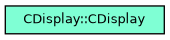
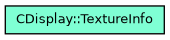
  digraph {
    rankdir=LR
-   n1 [color=black fillcolor=aquamarine fontname=Helvetica fontsize=10 height=0.2 label="CDisplay::CDisplay" shape=record style=filled width=0.4]
+   n1 [color=black fillcolor=aquamarine fontname=Helvetica fontsize=10 height=0.2 label="CDisplay::TextureInfo" shape=record style=filled width=0.4]
  }
